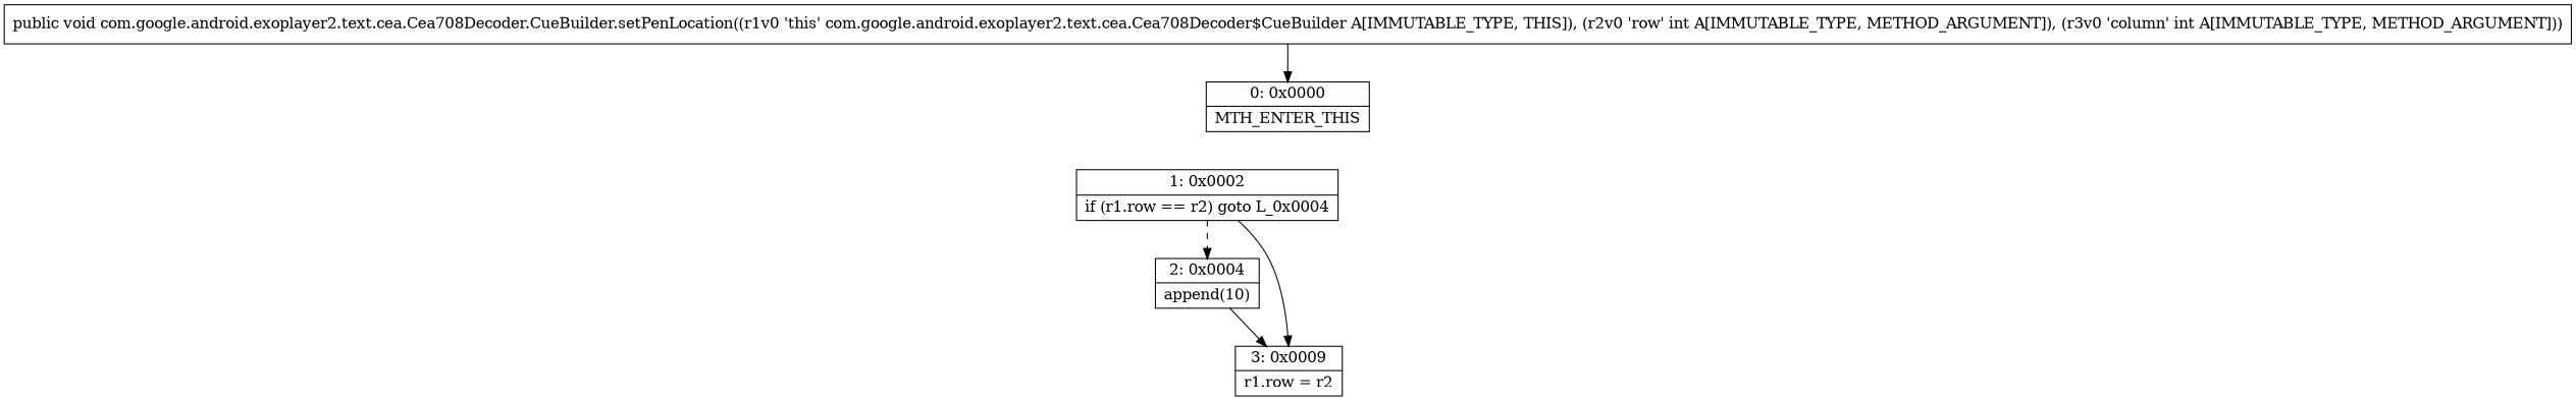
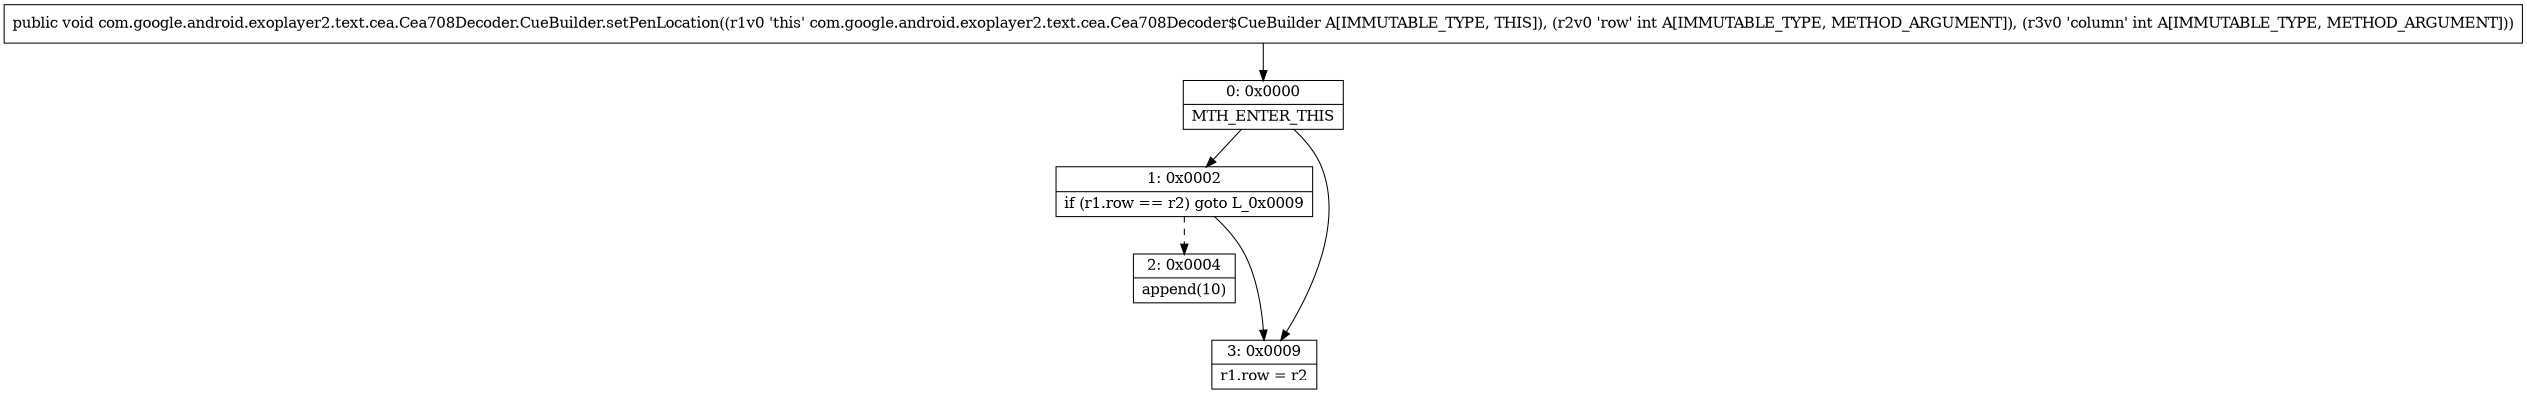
  digraph {
    node [shape=record]
    n1 [label="{0\:\ 0x0000|MTH_ENTER_THIS\l}"]
-   n2 [label="{1\:\ 0x0002|if (r1.row == r2) goto L_0x0004\l}"]
+   n2 [label="{1\:\ 0x0002|if (r1.row == r2) goto L_0x0009\l}"]
    n3 [label="{2\:\ 0x0004|append(10)\l}"]
    n4 [label="{3\:\ 0x0009|r1.row = r2\l}"]
    n5 [label="{public void com.google.android.exoplayer2.text.cea.Cea708Decoder.CueBuilder.setPenLocation((r1v0 'this' com.google.android.exoplayer2.text.cea.Cea708Decoder$CueBuilder A[IMMUTABLE_TYPE, THIS]), (r2v0 'row' int A[IMMUTABLE_TYPE, METHOD_ARGUMENT]), (r3v0 'column' int A[IMMUTABLE_TYPE, METHOD_ARGUMENT])) }"]
+   n1 -> n2
    n2 -> n3 [style=dashed]
    n2 -> n4
-   n3 -> n4
+   n1 -> n4
    n5 -> n1
  }
